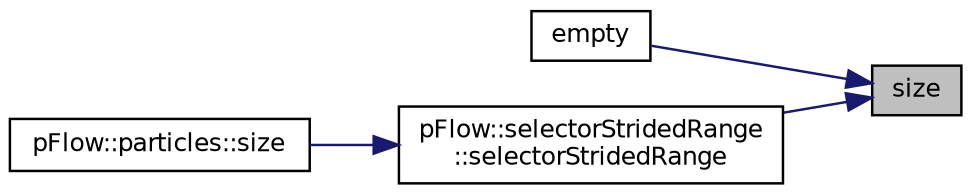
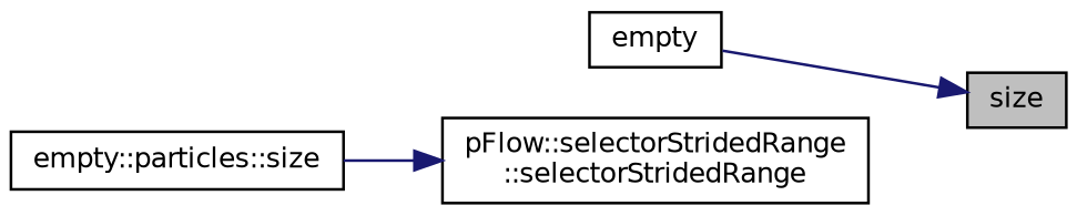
  digraph {
    rankdir=RL
    node [color=black fillcolor=white fontname=Helvetica fontsize=10 shape=record style=filled]
    edge [color=midnightblue dir=back fontname=Helvetica fontsize=10 labelfontname=Helvetica labelfontsize=10 style=solid]
    n1 [fillcolor=grey75 fontcolor=black height=0.2 label=size width=0.4]
    n2 [height=0.2 label=empty width=0.4]
    n3 [height=0.2 label="pFlow::selectorStridedRange\l::selectorStridedRange" width=0.4]
-   n4 [height=0.2 label="pFlow::particles::size" width=0.4]
+   n4 [height=0.2 label="empty::particles::size" width=0.4]
    n1 -> n2
-   n1 -> n3
    n3 -> n4
  }
